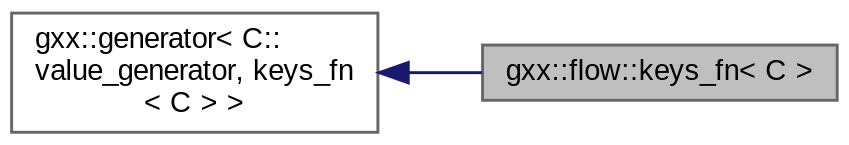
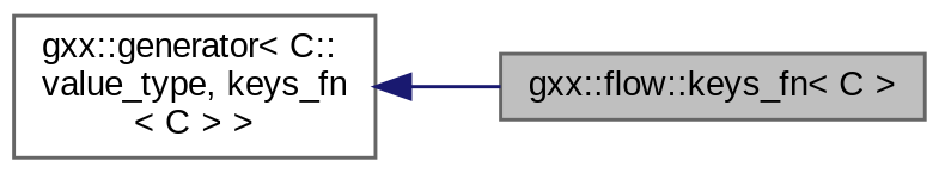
  digraph {
    rankdir=LR
    fontname="Liberation Sans"
    node [color=gray40 fontname="Liberation Sans" fontsize=10 shape=record style=filled]
    n1 [fillcolor=grey75 fontcolor=black height=0.2 label="gxx::flow::keys_fn\< C \>" width=0.4]
-   n2 [fillcolor=white height=0.2 label="gxx::generator\< C::\lvalue_generator, keys_fn\l\< C \> \>" width=0.4]
+   n2 [fillcolor=white height=0.2 label="gxx::generator\< C::\lvalue_type, keys_fn\l\< C \> \>" width=0.4]
    n2 -> n1 [color=midnightblue dir=back fontname="Liberation Sans" fontsize=10 labelfontname=Helvetica labelfontsize=10 style=solid]
  }
